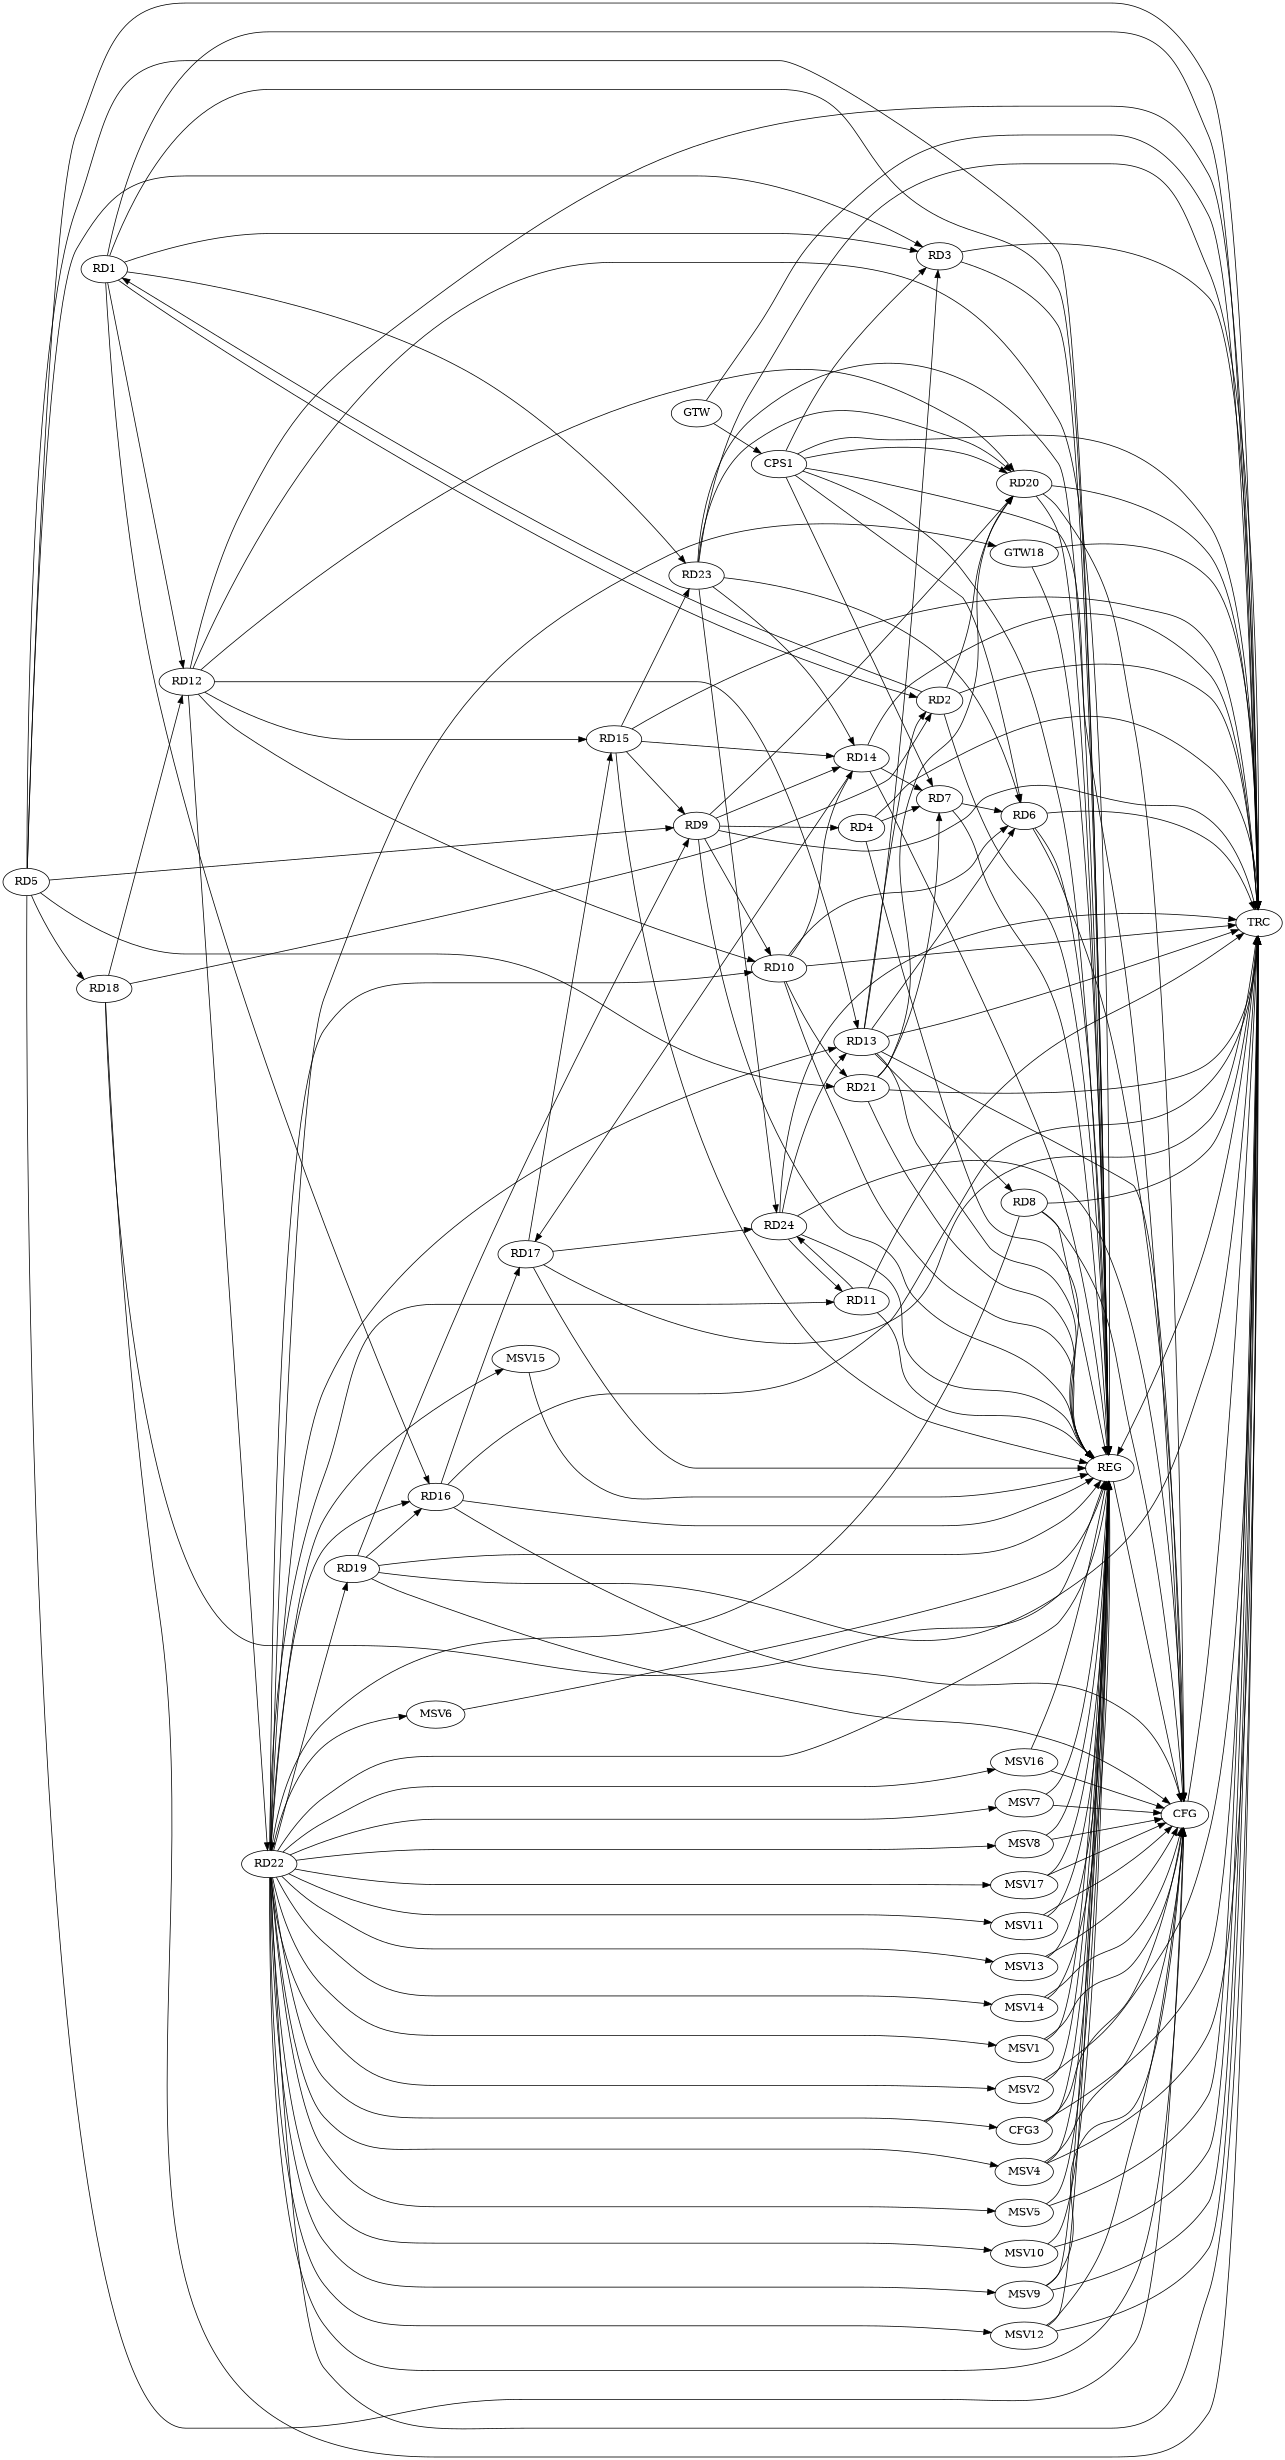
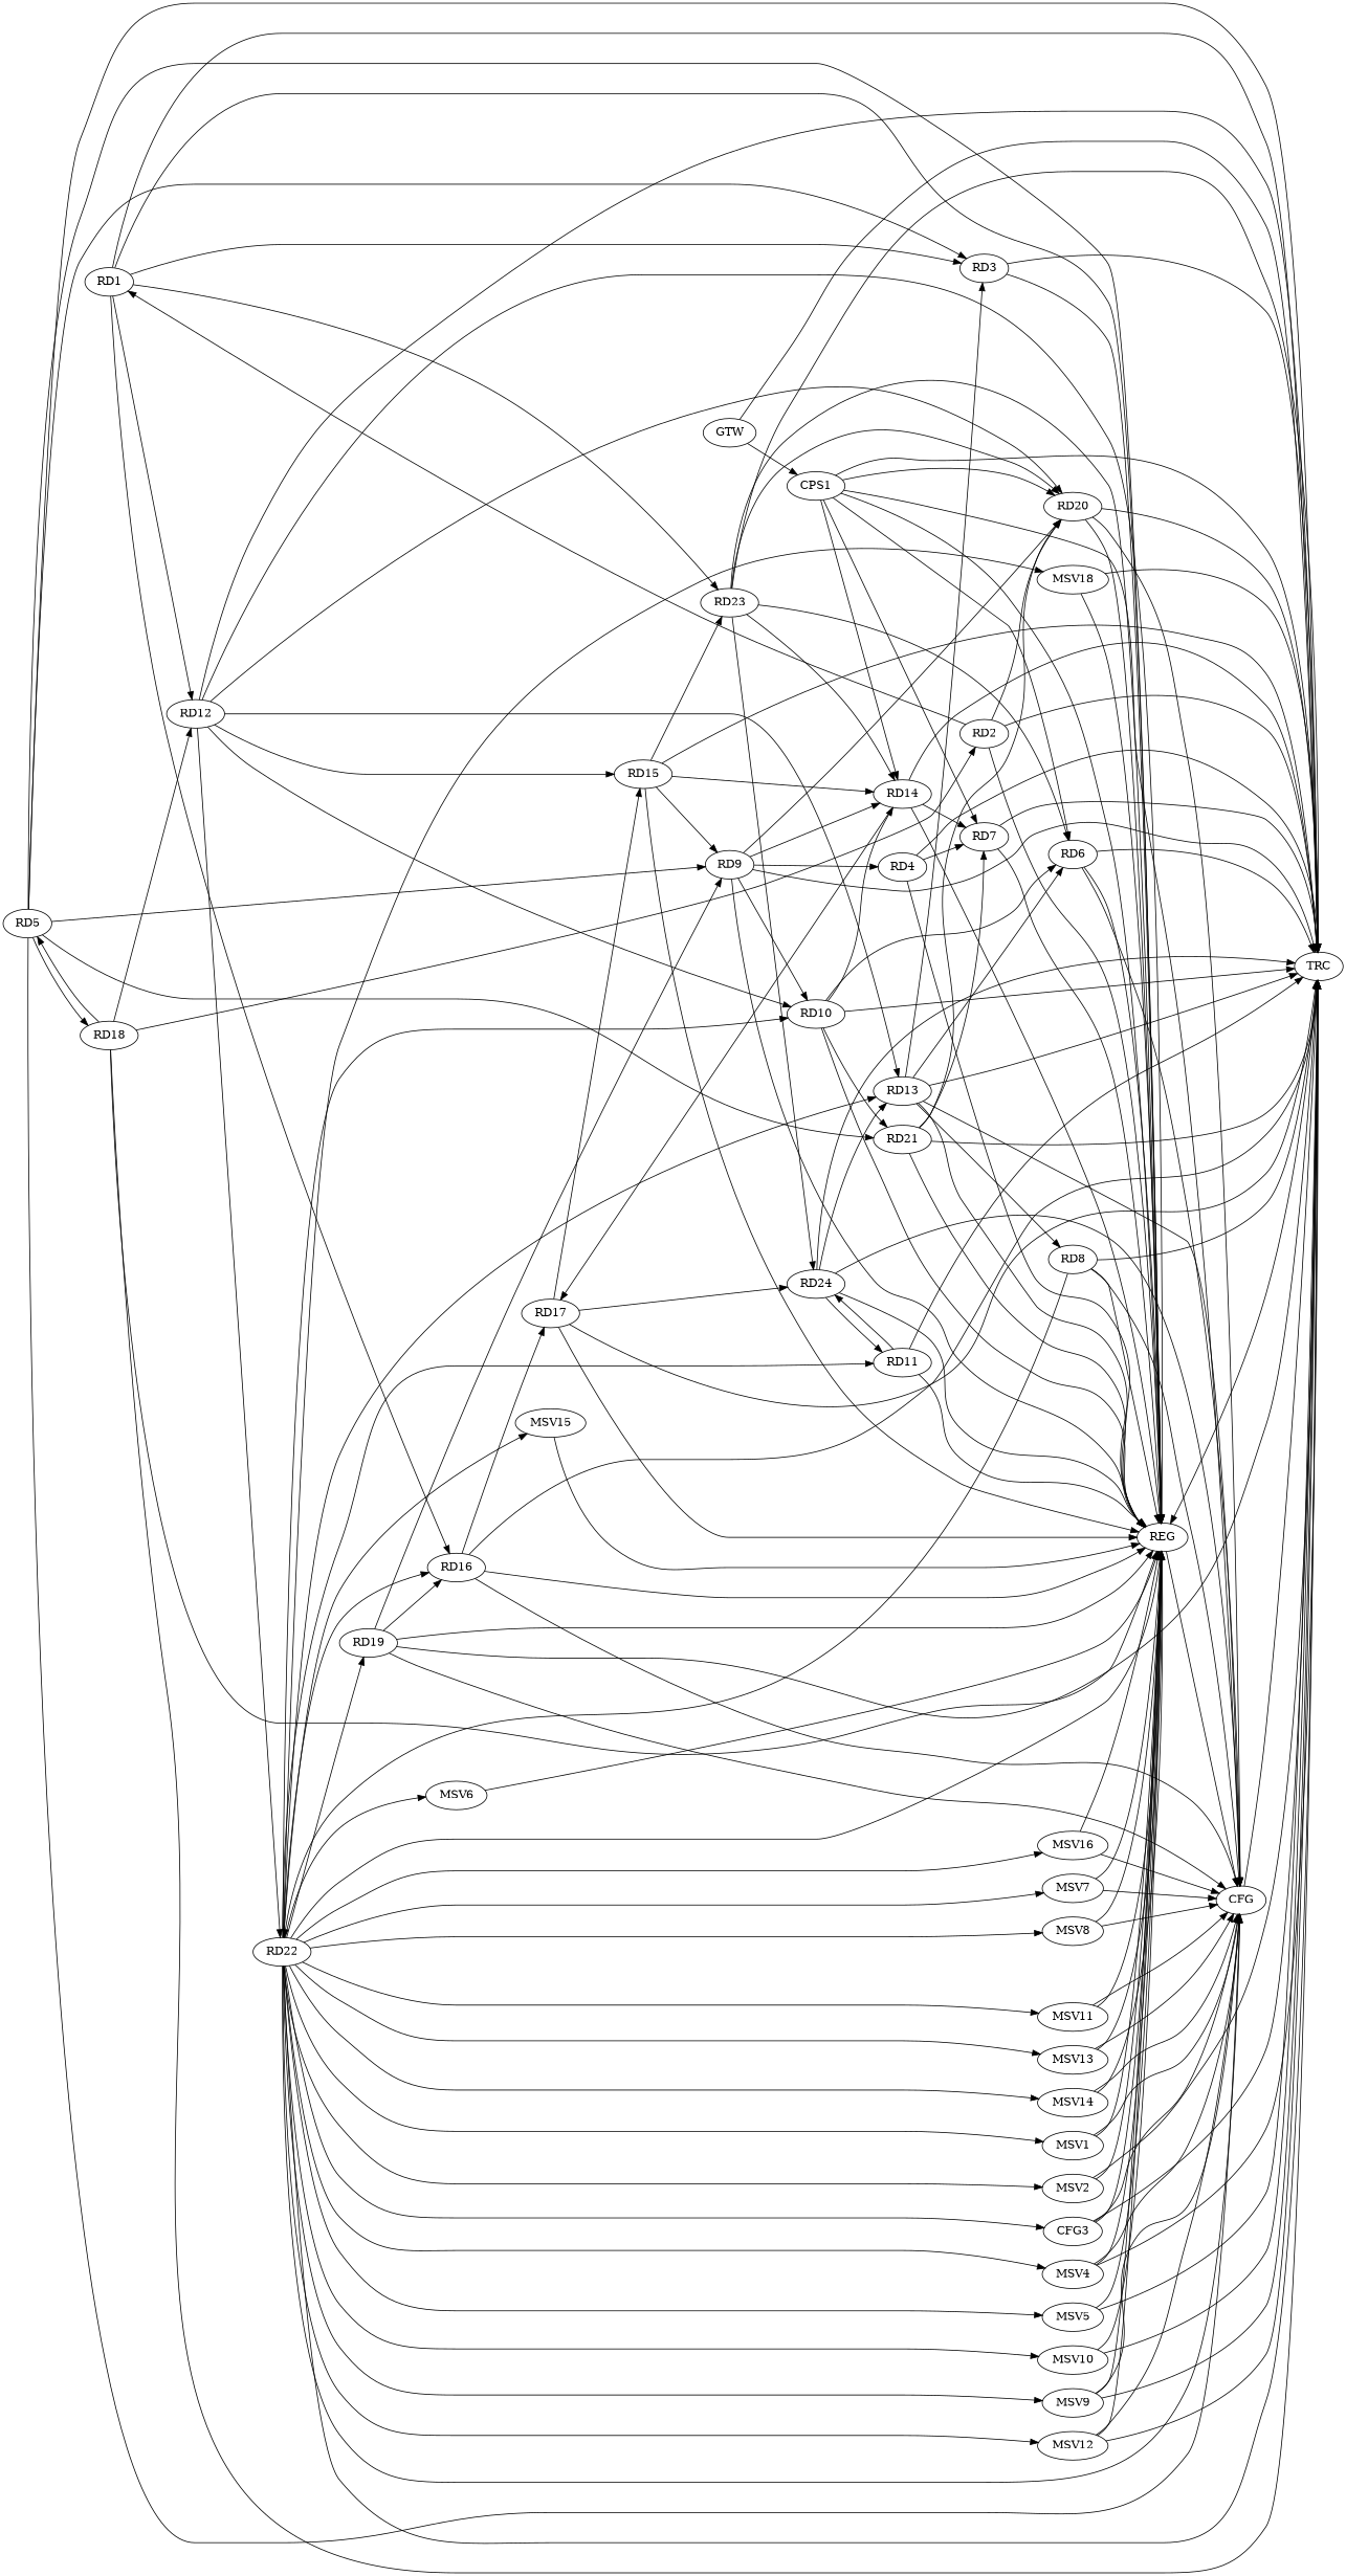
  strict digraph {
    rankdir=LR
    n1 [label=RD1]
    n2 [label=RD2]
    n3 [label=RD3]
    n4 [label=RD12]
    n5 [label=RD16]
    n6 [label=RD23]
    n7 [label=REG]
    n8 [label=TRC]
    n9 [label=RD20]
    n10 [label=RD22]
    n11 [label=RD10]
    n12 [label=RD13]
    n13 [label=RD15]
    n14 [label=CFG]
    n15 [label=RD17]
    n16 [label=RD6]
    n17 [label=RD14]
    n18 [label=RD24]
    n19 [label=RD4]
    n20 [label=RD7]
    n21 [label=RD5]
    n22 [label=RD9]
    n23 [label=RD18]
    n24 [label=RD21]
    n25 [label=RD8]
    n26 [label=RD11]
    n27 [label=RD19]
    n28 [label=MSV1]
    n29 [label=MSV2]
    n30 [label=CFG3]
    n31 [label=MSV4]
    n32 [label=MSV5]
    n33 [label=MSV6]
    n34 [label=MSV7]
    n35 [label=MSV8]
    n36 [label=MSV9]
    n37 [label=MSV10]
    n38 [label=MSV11]
    n39 [label=MSV12]
    n40 [label=MSV13]
    n41 [label=MSV14]
    n42 [label=MSV15]
    n43 [label=MSV16]
-   n44 [label=MSV17]
-   n45 [label=GTW18]
+   n45 [label=MSV18]
    n46 [label=CPS1]
    n47 [label=GTW]
-   n1 -> n2
    n1 -> n3
    n1 -> n4
    n1 -> n5
    n1 -> n6
    n1 -> n7
    n1 -> n8
    n2 -> n1
    n2 -> n7
    n2 -> n8
    n2 -> n9
    n3 -> n7
    n3 -> n8
    n4 -> n7
    n4 -> n8
    n4 -> n9
    n4 -> n10
    n4 -> n11
    n4 -> n12
    n4 -> n13
    n5 -> n7
    n5 -> n8
    n5 -> n14
    n5 -> n15
    n6 -> n7
    n6 -> n8
    n6 -> n9
    n6 -> n16
    n6 -> n17
    n6 -> n18
    n7 -> n14
    n8 -> n7
    n9 -> n7
    n9 -> n8
    n9 -> n14
    n10 -> n5
    n10 -> n7
    n10 -> n8
    n10 -> n11
    n10 -> n12
    n10 -> n14
    n10 -> n26
    n10 -> n27
    n10 -> n28
    n10 -> n29
    n10 -> n30
    n10 -> n31
    n10 -> n32
    n10 -> n33
    n10 -> n34
    n10 -> n35
    n10 -> n36
    n10 -> n37
    n10 -> n38
    n10 -> n39
    n10 -> n40
    n10 -> n41
    n10 -> n42
    n10 -> n43
-   n10 -> n44
    n10 -> n45
    n11 -> n7
    n11 -> n8
    n11 -> n16
    n11 -> n17
    n11 -> n24
-   n12 -> n2
    n12 -> n3
    n12 -> n7
    n12 -> n8
    n12 -> n14
    n12 -> n16
    n12 -> n25
    n13 -> n6
    n13 -> n7
    n13 -> n8
    n13 -> n17
    n13 -> n22
    n14 -> n8
    n15 -> n7
    n15 -> n8
    n15 -> n13
    n15 -> n18
    n16 -> n7
    n16 -> n8
    n16 -> n14
    n17 -> n7
    n17 -> n8
    n17 -> n15
    n17 -> n20
    n18 -> n7
    n18 -> n8
    n18 -> n12
    n18 -> n14
    n18 -> n26
    n19 -> n7
    n19 -> n8
    n19 -> n20
    n20 -> n7
-   n20 -> n16
+   n20 -> n8
    n21 -> n3
    n21 -> n7
    n21 -> n8
    n21 -> n14
    n21 -> n22
    n21 -> n23
    n21 -> n24
    n22 -> n7
    n22 -> n8
    n22 -> n9
    n22 -> n11
    n22 -> n17
    n22 -> n19
    n23 -> n2
    n23 -> n4
    n23 -> n7
    n23 -> n8
+   n23 -> n21
    n24 -> n7
    n24 -> n8
    n24 -> n9
    n24 -> n20
    n25 -> n7
    n25 -> n8
    n25 -> n10
    n25 -> n14
    n26 -> n7
    n26 -> n8
    n26 -> n18
    n27 -> n5
    n27 -> n7
    n27 -> n8
    n27 -> n14
    n27 -> n22
    n28 -> n7
    n28 -> n14
    n29 -> n7
    n29 -> n8
    n30 -> n7
    n30 -> n8
    n30 -> n14
    n31 -> n7
    n31 -> n8
    n31 -> n14
    n32 -> n7
    n32 -> n8
    n33 -> n7
    n34 -> n7
    n34 -> n14
    n35 -> n7
    n35 -> n14
    n36 -> n7
    n36 -> n8
    n36 -> n14
    n37 -> n7
    n37 -> n8
    n38 -> n7
    n38 -> n14
    n39 -> n7
    n39 -> n8
    n39 -> n14
    n40 -> n7
    n40 -> n14
    n41 -> n7
    n41 -> n14
    n42 -> n7
    n43 -> n7
    n43 -> n14
-   n44 -> n7
-   n44 -> n14
    n45 -> n7
    n45 -> n8
-   n46 -> n3
+   n46 -> n17
    n46 -> n7
    n46 -> n8
    n46 -> n9
    n46 -> n14
    n46 -> n16
    n46 -> n20
    n47 -> n8
    n47 -> n46
  }
